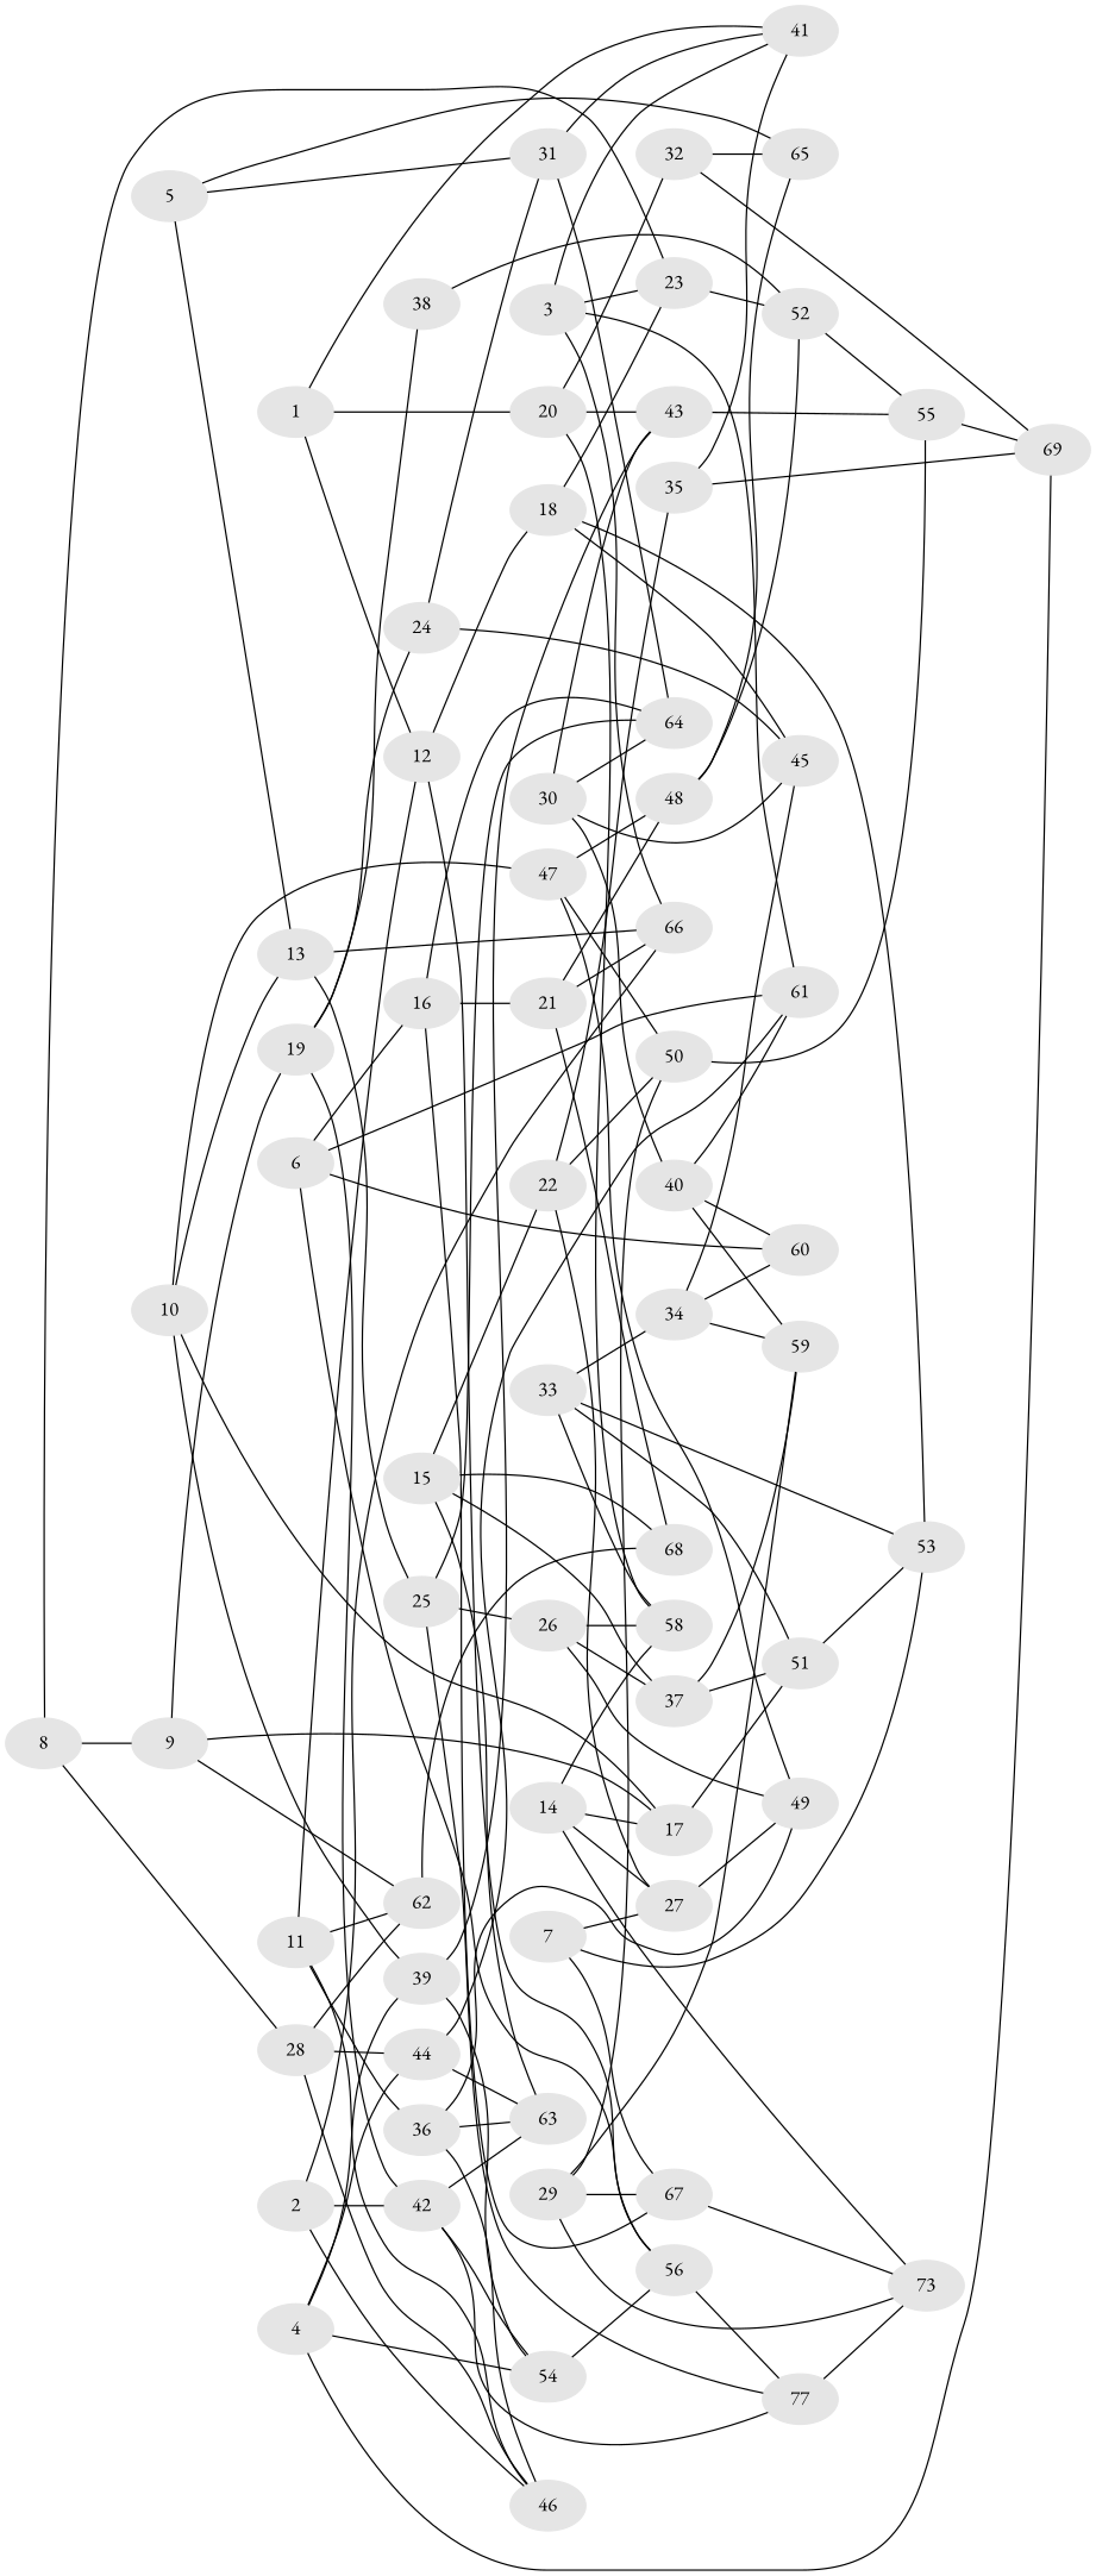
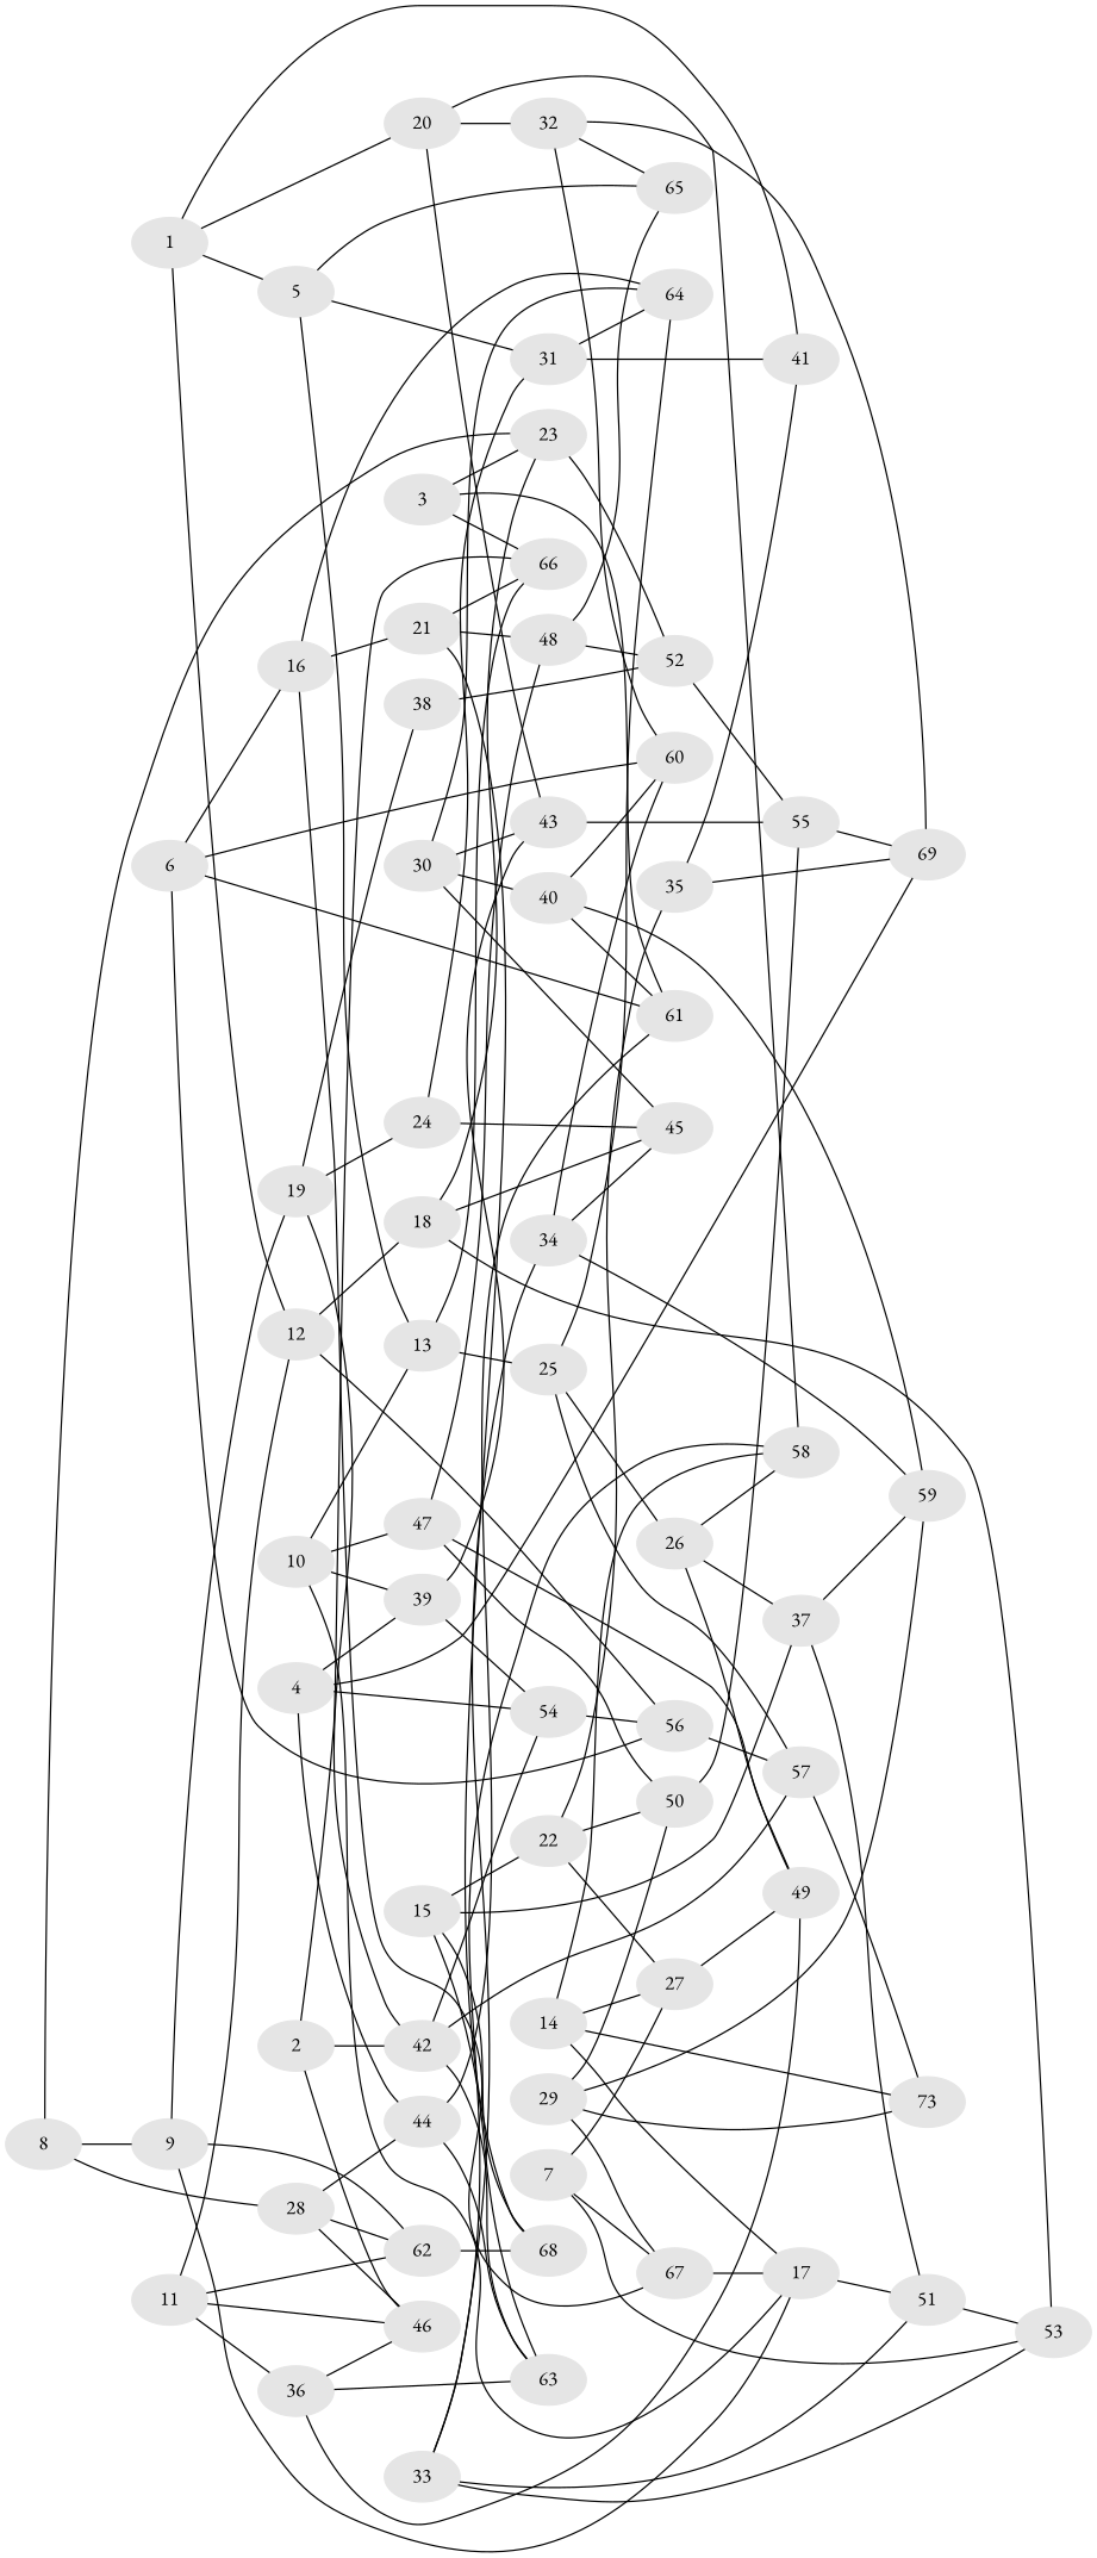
  graph {
    fontname="EB Garamond"
    rankdir=LR
    node [color=gray90 fontname="EB Garamond" style=filled]
    edge [fontname="EB Garamond"]
    1
    5
    12
    20
    41
    13
    31
    65
    56
    18
    58
    32
    43
    2
    42
    46
    66
    38
    52
    54
    63
-   57 [label=77]
+   57
    3
    23
    61
    4
    39
    44
    69
    25
    64
    6
    16
    60
    67
    21
    7
    27
    53
    49
    35
    n42 [label=73]
    8
    9
    28
    17
    19
    62
    51
    24
    68
    10
    47
    48
    50
    11
    36
    45
    26
    14
    15
    22
    37
    59
    55
    29
    30
    40
    33
    34
+   1 -- 5
    1 -- 12
    1 -- 20
    1 -- 41
    5 -- 13
    5 -- 31
    5 -- 65
    12 -- 56
    12 -- 18
    20 -- 58
    20 -- 32
    20 -- 43
    13 -- 66
    13 -- 25
    31 -- 41
    31 -- 64
    56 -- 57
    18 -- 23
    18 -- 53
    18 -- 45
    32 -- 65
    32 -- 69
+   32 -- 60
    43 -- 55
    2 -- 42
    2 -- 46
    2 -- 66
    42 -- 54
    42 -- 63
    42 -- 57
    38 -- 52
    52 -- 55
    54 -- 56
    57 -- n42
-   3 -- 41
    3 -- 66
    3 -- 23
    3 -- 61
    23 -- 52
    4 -- 54
    4 -- 39
    4 -- 44
    4 -- 69
    39 -- 43
    39 -- 54
    44 -- 63
    44 -- 61
    25 -- 57
    25 -- 64
    25 -- 26
    6 -- 56
    6 -- 61
    6 -- 16
    6 -- 60
    16 -- 64
    16 -- 67
    16 -- 21
-   67 -- n42
+   67 -- 17
    21 -- 66
    21 -- 68
    21 -- 48
    7 -- 67
    7 -- 27
    7 -- 53
    27 -- 49
    35 -- 41
    35 -- 69
    8 -- 23
    8 -- 9
    8 -- 28
    9 -- 17
    9 -- 19
    9 -- 62
    28 -- 46
    28 -- 44
    28 -- 62
    17 -- 51
    19 -- 42
    19 -- 38
    19 -- 24
    62 -- 68
    51 -- 53
    24 -- 31
    24 -- 45
    10 -- 13
    10 -- 39
    10 -- 17
    10 -- 47
    47 -- 49
    47 -- 48
    47 -- 50
    48 -- 65
    48 -- 52
    50 -- 55
    11 -- 12
    11 -- 46
    11 -- 62
    11 -- 36
    36 -- 46
    36 -- 63
    36 -- 49
    26 -- 58
    26 -- 49
    26 -- 37
    14 -- 58
    14 -- 27
    14 -- n42
    14 -- 17
    15 -- 63
    15 -- 68
    15 -- 22
    15 -- 37
    22 -- 27
    22 -- 35
    22 -- 50
    37 -- 51
    37 -- 59
    55 -- 69
    29 -- 67
    29 -- n42
    29 -- 50
    29 -- 59
    30 -- 43
    30 -- 64
    30 -- 45
    30 -- 40
    40 -- 61
    40 -- 60
    40 -- 59
    33 -- 58
    33 -- 53
    33 -- 51
    33 -- 34
    34 -- 60
    34 -- 45
    34 -- 59
  }
